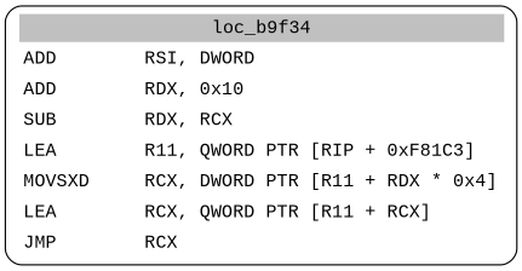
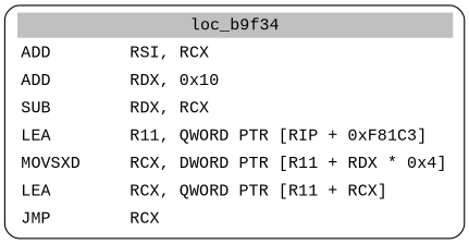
  digraph {
-   n1 [fontname="Courier New" label=<<table border="0" cellborder="0" cellpadding="3"><tr><td align="center" colspan="2" bgcolor="grey">loc_b9f34</td></tr><tr><td align="left">ADD        RSI, DWORD</td></tr><tr><td align="left">ADD        RDX, 0x10</td></tr><tr><td align="left">SUB        RDX, RCX</td></tr><tr><td align="left">LEA        R11, QWORD PTR [RIP + 0xF81C3]</td></tr><tr><td align="left">MOVSXD     RCX, DWORD PTR [R11 + RDX * 0x4]</td></tr><tr><td align="left">LEA        RCX, QWORD PTR [R11 + RCX]</td></tr><tr><td align="left">JMP        RCX</td></tr></table>> shape=Mrecord]
+   n1 [fontname="Courier New" label=<<table border="0" cellborder="0" cellpadding="3"><tr><td align="center" colspan="2" bgcolor="grey">loc_b9f34</td></tr><tr><td align="left">ADD        RSI, RCX</td></tr><tr><td align="left">ADD        RDX, 0x10</td></tr><tr><td align="left">SUB        RDX, RCX</td></tr><tr><td align="left">LEA        R11, QWORD PTR [RIP + 0xF81C3]</td></tr><tr><td align="left">MOVSXD     RCX, DWORD PTR [R11 + RDX * 0x4]</td></tr><tr><td align="left">LEA        RCX, QWORD PTR [R11 + RCX]</td></tr><tr><td align="left">JMP        RCX</td></tr></table>> shape=Mrecord]
  }
